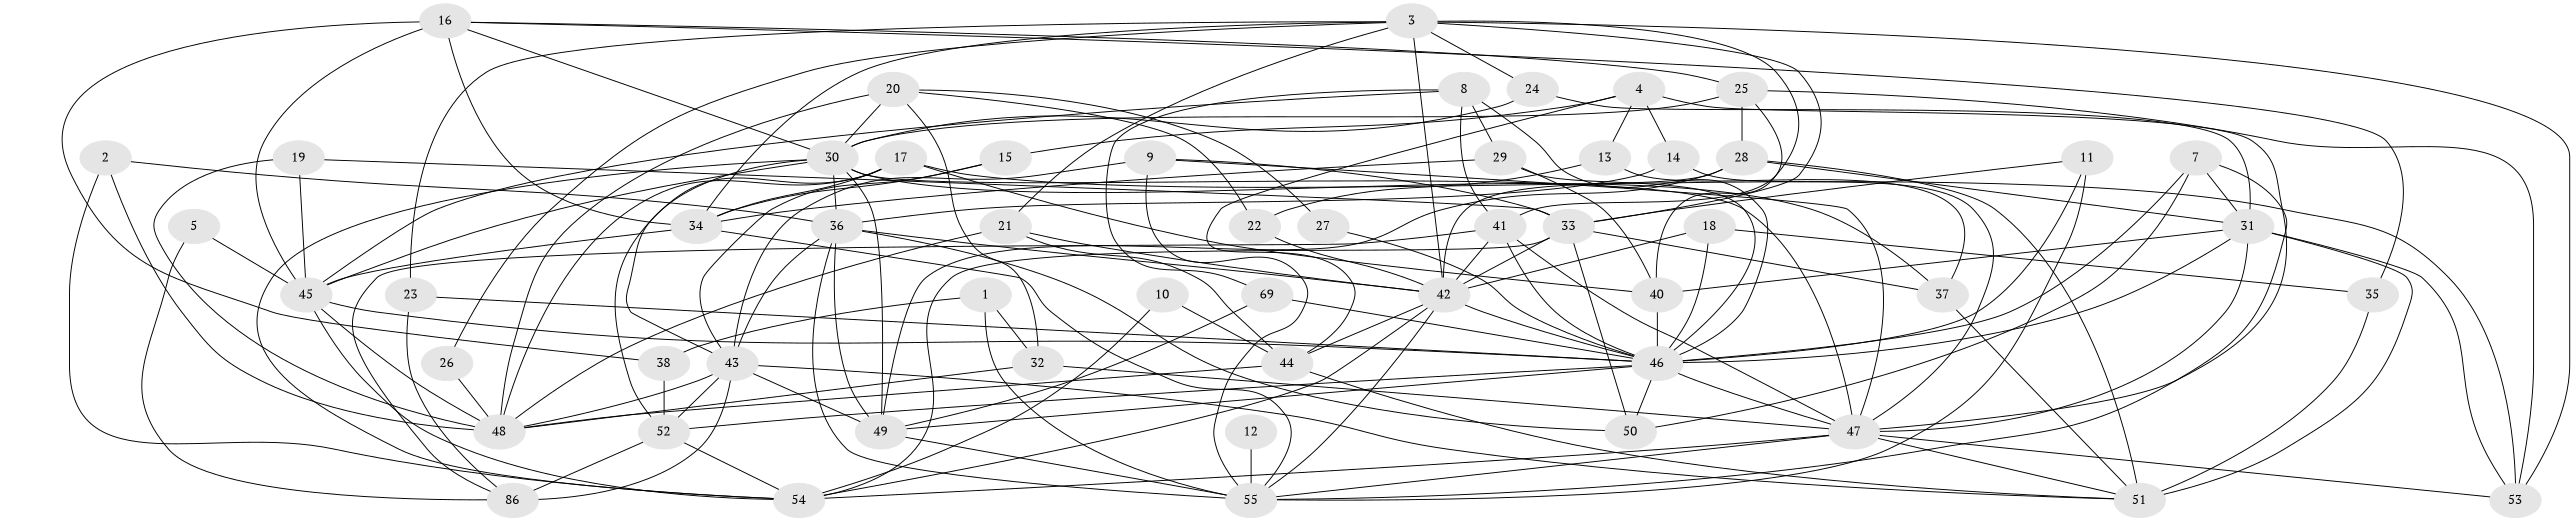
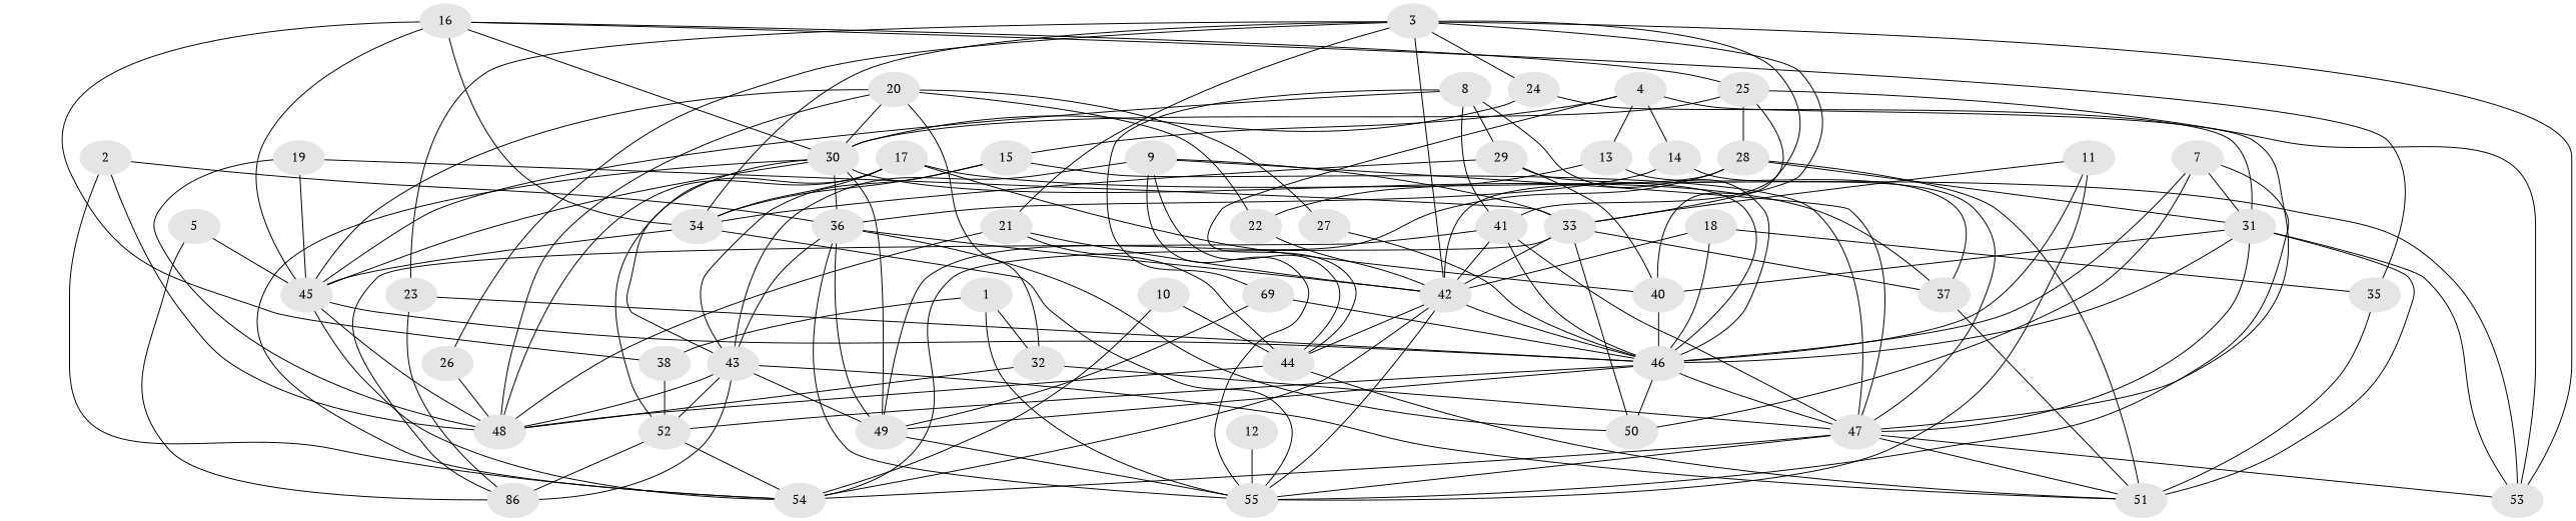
  graph {
    fontname="PT Serif"
    node [color=gray90 fontname="PT Serif" style=filled]
    edge [fontname="PT Serif" weight=1.0]
    1
    32
    38
    55
    48
    47
    52
    2
    36
    54
    42
    50
    43
    49
    3
    21
    23
    24
    26
    33
    34
    41
    53
    44
    n25 [label=86]
    46
    31
    30
    37
    45
    4
    13
    14
    15
    22
    51
    5
    n38 [label=69]
    7
    40
    8
    29
    9
    10
    11
    12
    16
    25
    35
    28
    17
    18
    19
    20
    27
    1 -- 32
    1 -- 38
    1 -- 55
    32 -- 48
    32 -- 47
    38 -- 52
    47 -- 55
    47 -- 54
    47 -- 53
    47 -- 51
    52 -- 54
    52 -- n25 [weight=2.0]
    2 -- 48
    2 -- 36
    2 -- 54
    36 -- 55
    36 -- 42
    36 -- 50
    36 -- 43
    36 -- 49
    42 -- 55
    42 -- 54
    42 -- 44
    42 -- 46
    43 -- 48
    43 -- 52
    43 -- 49
    43 -- n25
    43 -- 51
    49 -- 55
    3 -- 42 [weight=2.0]
    3 -- 21
    3 -- 23
    3 -- 24
    3 -- 26
    3 -- 33
    3 -- 34
    3 -- 41
    3 -- 53 [weight=2.0]
    21 -- 48
    21 -- 42
    21 -- 44
    23 -- n25
    23 -- 46
    24 -- 31
    24 -- 30
    26 -- 48
    33 -- 54
    33 -- 42
    33 -- 50
    33 -- 37
    34 -- 55
    34 -- 45
    41 -- 47
    41 -- 42
    41 -- n25
    41 -- 46
    44 -- 48
    44 -- 51
    46 -- 47
    46 -- 52
    46 -- 50
    46 -- 49
    31 -- 47
    31 -- 53
    31 -- 46
    31 -- 51
    31 -- 40
-   30 -- 47
+   15 -- 47
    30 -- 36
    30 -- 54
    30 -- 43
    30 -- 49
    30 -- 37
    30 -- 45
    37 -- 51
    45 -- 48
    45 -- 54
    45 -- 46
    4 -- 47
    4 -- 44
    4 -- 13
    4 -- 14 [weight=2.0]
    4 -- 15
    13 -- 37
    13 -- 22
    14 -- 47
    14 -- 36
    15 -- 43
    15 -- 34
    22 -- 42
    5 -- n25
    5 -- 45
    n38 -- 49
    n38 -- 46
    7 -- 55
    7 -- 50
    7 -- 46
    7 -- 31
    40 -- 46 [weight=2.0]
    8 -- 41
    8 -- 46
    8 -- 45
    8 -- n38
    8 -- 29
    29 -- 34
    29 -- 46
    29 -- 40
    9 -- 55
    9 -- 47
    9 -- 43
    9 -- 33
+   9 -- 44
    10 -- 54
    10 -- 44
    11 -- 55
    11 -- 33
    11 -- 46
    12 -- 55 [weight=2.0]
    16 -- 38
    16 -- 34
    16 -- 30
    16 -- 45
    16 -- 25
    16 -- 35
    25 -- 53
    25 -- 30
    25 -- 40
    25 -- 28
    35 -- 51
    28 -- 42
    28 -- 49
    28 -- 31
    28 -- 51
    17 -- 48
    17 -- 52
    17 -- 34 [weight=2.0]
    17 -- 53
    17 -- 40
    18 -- 42
    18 -- 46
    18 -- 35
    19 -- 48 [weight=2.0]
    19 -- 33
    19 -- 45
    20 -- 32
    20 -- 48
    20 -- 30
+   20 -- 45
    20 -- 22
    20 -- 27
    27 -- 46
  }
